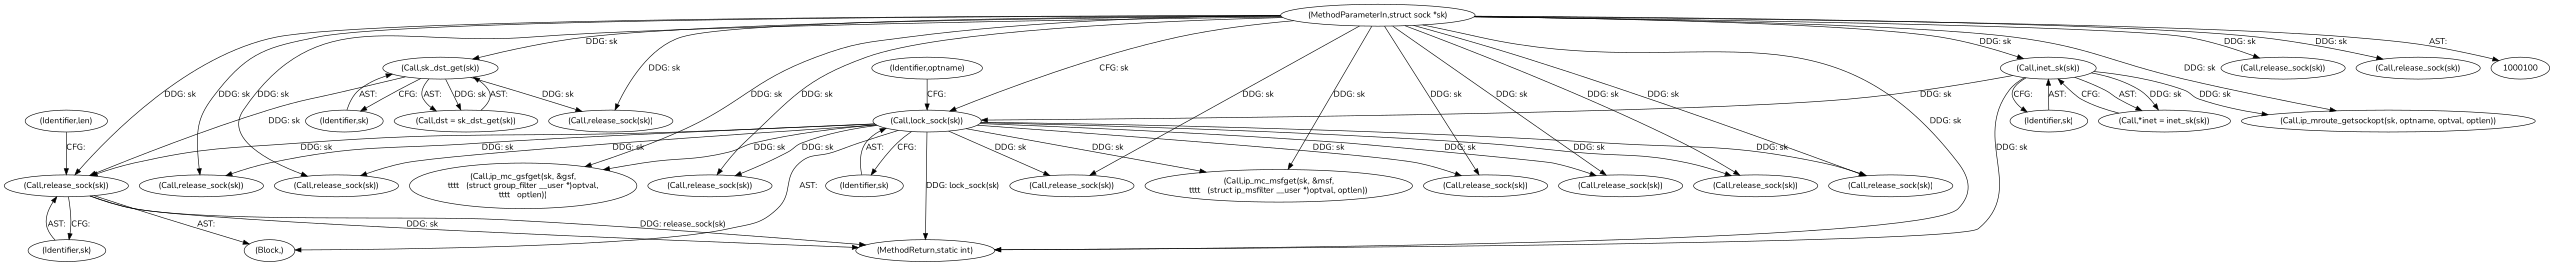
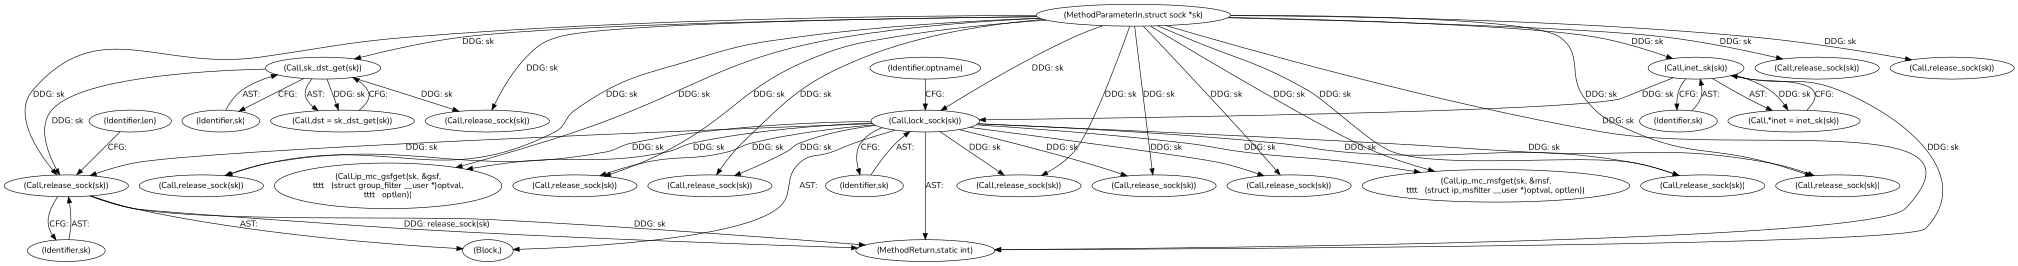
  digraph {
    fontname=Nunito
    node [fontname=Nunito]
    edge [fontname=Nunito]
    n1 [label="(Call,release_sock(sk))"]
    n2 [label="(MethodReturn,static int)"]
    n3 [label="(Block,)"]
    n4 [label="(Identifier,sk)"]
    n5 [label="(Call,sk_dst_get(sk))"]
    n6 [label="(Call,dst = sk_dst_get(sk))"]
    n7 [label="(Call,release_sock(sk))"]
    n8 [label="(Identifier,sk)"]
    n9 [label="(Call,lock_sock(sk))"]
    n10 [label="(Call,release_sock(sk))"]
    n11 [label="(Call,release_sock(sk))"]
    n12 [label="(Call,release_sock(sk))"]
    n13 [label="(Call,release_sock(sk))"]
    n14 [label="(Call,ip_mc_gsfget(sk, &gsf,\n\t\t\t\t   (struct group_filter __user *)optval,\n\t\t\t\t   optlen))"]
    n15 [label="(Call,ip_mc_msfget(sk, &msf,\n\t\t\t\t   (struct ip_msfilter __user *)optval, optlen))"]
    n16 [label="(Call,release_sock(sk))"]
    n17 [label="(Call,release_sock(sk))"]
    n18 [label="(Call,release_sock(sk))"]
    n19 [label="(Call,release_sock(sk))"]
    n20 [label="(Identifier,sk)"]
    n21 [label="(Call,inet_sk(sk))"]
    n22 [label="(Identifier,sk)"]
    n23 [label="(Call,*inet = inet_sk(sk))"]
-   n24 [label="(Call,ip_mroute_getsockopt(sk, optname, optval, optlen))"]
    n25 [label="(MethodParameterIn,struct sock *sk)"]
    n26 [label="(Call,release_sock(sk))"]
    n27 [label="(Call,release_sock(sk))"]
-   1000100
    n29 [label="(Identifier,optname)"]
    n30 [label="(Identifier,len)"]
    n1 -> n2 [label="DDG: release_sock(sk)"]
    n1 -> n2 [label="DDG: sk"]
    n1 -> n3 [label="AST: "]
    n1 -> n4 [label="CFG: "]
    n4 -> n1 [label="AST: "]
    n5 -> n1 [label="DDG: sk"]
    n5 -> n6 [label="AST: "]
    n5 -> n6 [label="DDG: sk"]
    n5 -> n7 [label="DDG: sk"]
    n5 -> n8 [label="CFG: "]
-   n6 -> n5 [label="AST: "]
+   n6 -> n5 [label="CFG: "]
    n8 -> n5 [label="AST: "]
    n9 -> n1 [label="DDG: sk"]
-   n9 -> n2 [label="DDG: lock_sock(sk)"]
+   n9 -> n2 [label="AST: "]
    n9 -> n3 [label="AST: "]
    n9 -> n10 [label="DDG: sk"]
    n9 -> n11 [label="DDG: sk"]
    n9 -> n12 [label="DDG: sk"]
    n9 -> n13 [label="DDG: sk"]
    n9 -> n14 [label="DDG: sk"]
    n9 -> n15 [label="DDG: sk"]
    n9 -> n16 [label="DDG: sk"]
    n9 -> n17 [label="DDG: sk"]
    n9 -> n18 [label="DDG: sk"]
    n9 -> n19 [label="DDG: sk"]
    n9 -> n20 [label="CFG: "]
    n20 -> n9 [label="AST: "]
    n21 -> n2 [label="DDG: sk"]
    n21 -> n9 [label="DDG: sk"]
    n21 -> n22 [label="CFG: "]
    n21 -> n23 [label="AST: "]
    n21 -> n23 [label="DDG: sk"]
-   n21 -> n24 [label="DDG: sk"]
    n22 -> n21 [label="AST: "]
    n23 -> n21 [label="CFG: "]
    n25 -> n1 [label="DDG: sk"]
    n25 -> n2 [label="DDG: sk"]
    n25 -> n5 [label="DDG: sk"]
    n25 -> n7 [label="DDG: sk"]
-   n25 -> n9 [label="CFG: sk"]
+   n25 -> n9 [label="DDG: sk"]
    n25 -> n10 [label="DDG: sk"]
    n25 -> n11 [label="DDG: sk"]
    n25 -> n12 [label="DDG: sk"]
    n25 -> n13 [label="DDG: sk"]
    n25 -> n14 [label="DDG: sk"]
    n25 -> n15 [label="DDG: sk"]
    n25 -> n16 [label="DDG: sk"]
    n25 -> n17 [label="DDG: sk"]
    n25 -> n18 [label="DDG: sk"]
    n25 -> n19 [label="DDG: sk"]
    n25 -> n21 [label="DDG: sk"]
-   n25 -> n24 [label="DDG: sk"]
    n25 -> n26 [label="DDG: sk"]
    n25 -> n27 [label="DDG: sk"]
-   n25 -> 1000100 [label="AST: "]
    n29 -> n9 [label="CFG: "]
    n30 -> n1 [label="CFG: "]
  }
